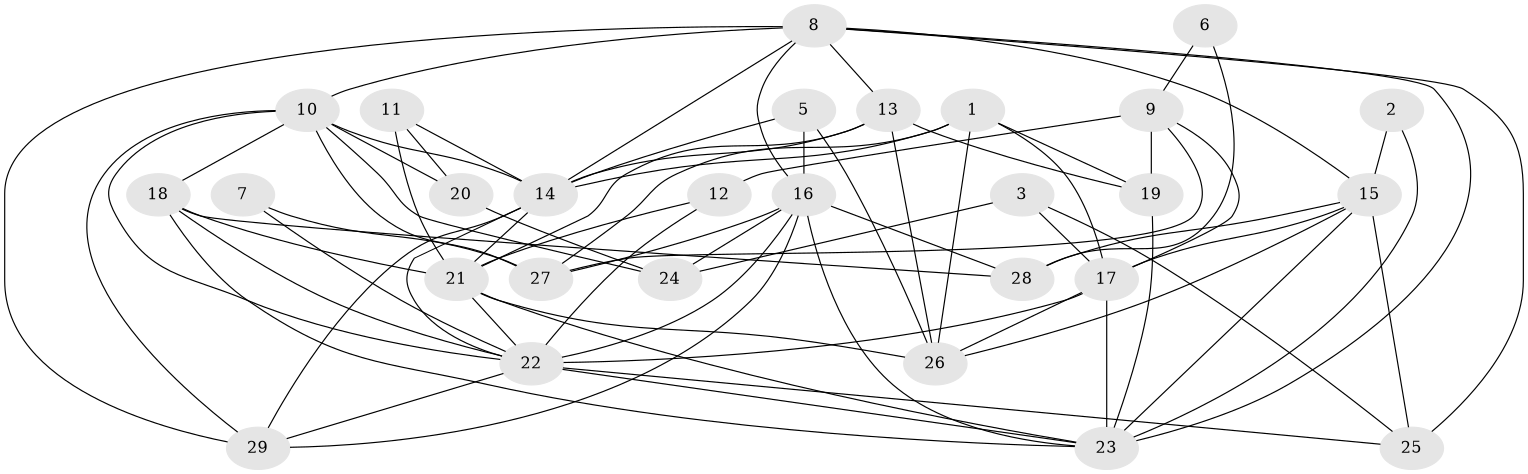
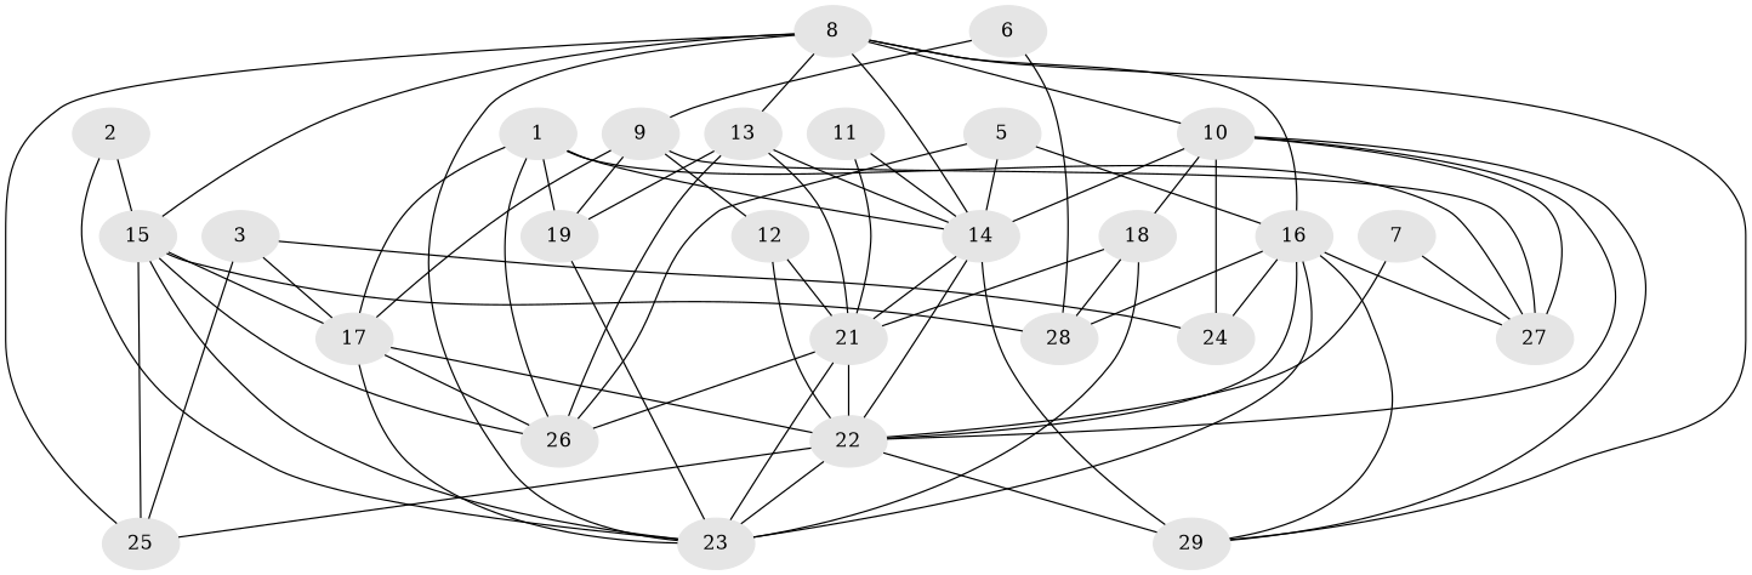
  graph {
    node [color=gray90 style=filled]
    edge [weight=1.0]
    1
    14
    17
    19
    26
    27
    22
    29
    21
    23
    2
    15
    25
    28
    3
    24
    11
-   20
    5
    16
    6
    9
    12
    7
    8
    10
    13
    18
    1 -- 14
    1 -- 17
    1 -- 19
    1 -- 26
    1 -- 27
    14 -- 22
    14 -- 29 [weight=2.0]
    14 -- 21
    17 -- 26
    17 -- 22
    17 -- 23
    19 -- 23
    22 -- 29
    22 -- 23
    22 -- 25
    21 -- 26
    21 -- 22
    21 -- 23
    2 -- 23
    2 -- 15
    15 -- 17
    15 -- 26
    15 -- 23
    15 -- 25
    15 -- 28
    3 -- 17 [weight=2.0]
    3 -- 25
    3 -- 24
    11 -- 14
    11 -- 21 [weight=3.0]
-   11 -- 20
-   20 -- 24
    5 -- 14
    5 -- 26
    5 -- 16
    16 -- 27
    16 -- 22 [weight=2.0]
    16 -- 29
    16 -- 23
    16 -- 28
    16 -- 24
    6 -- 28
    6 -- 9
    9 -- 17 [weight=2.0]
    9 -- 19
    9 -- 27
    9 -- 12
    12 -- 22
    12 -- 21
    7 -- 27
    7 -- 22
    8 -- 14
    8 -- 29
    8 -- 23
    8 -- 15
    8 -- 25
    8 -- 16
    8 -- 10
    8 -- 13
    10 -- 14
    10 -- 27
    10 -- 22
    10 -- 29
    10 -- 24
-   10 -- 20
    10 -- 18
    13 -- 14
    13 -- 19
    13 -- 26
    13 -- 21
-   18 -- 22
    18 -- 21
    18 -- 23
    18 -- 28
  }
